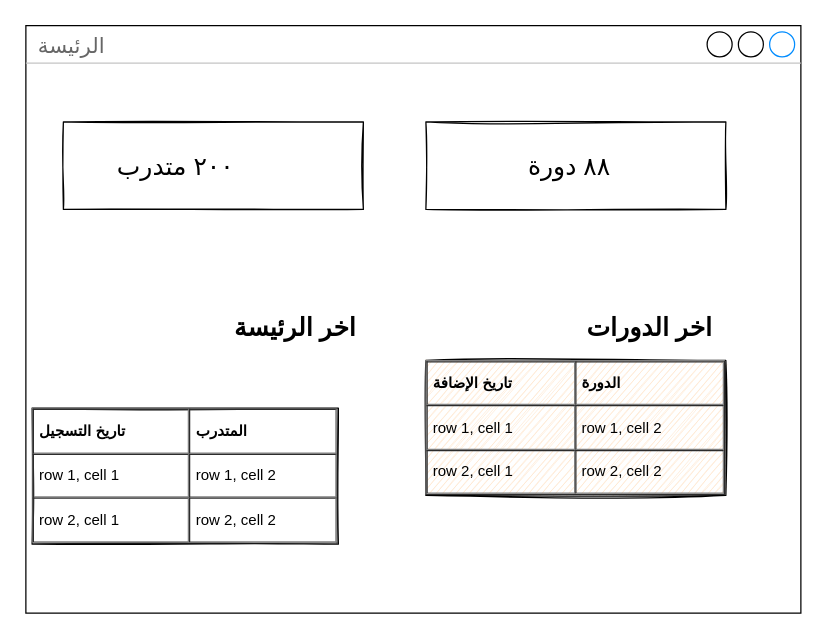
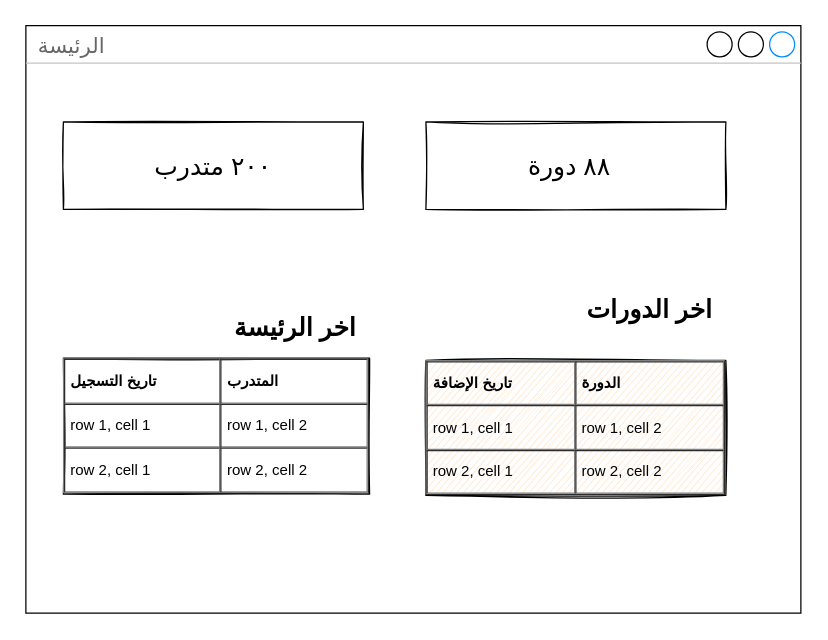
  <mxCell id="0" />
  <mxCell id="1" parent="0" />
  <mxCell id="2" value="الرئيسة&lt;br&gt;" style="strokeWidth=1;shadow=0;dashed=0;align=center;html=1;shape=mxgraph.mockup.containers.window;align=left;verticalAlign=top;spacingLeft=8;strokeColor2=#008cff;strokeColor3=#c4c4c4;fontColor=#666666;mainText=;fontSize=17;labelBackgroundColor=none;sketch=0;" parent="1" vertex="1"><mxGeometry x="20" y="20" width="620" height="470" as="geometry" /></mxCell>
- <mxCell id="3" value="&lt;table cellpadding=&quot;4&quot; cellspacing=&quot;0&quot; border=&quot;1&quot; style=&quot;font-size: 1em ; width: 100% ; height: 100%&quot;&gt;&lt;tbody&gt;&lt;tr&gt;&lt;th&gt;تاريخ التسجيل&lt;br&gt;&lt;/th&gt;&lt;th&gt;المتدرب&lt;/th&gt;&lt;/tr&gt;&lt;tr&gt;&lt;td&gt;row 1, cell 1&lt;/td&gt;&lt;td&gt;row 1, cell 2&lt;/td&gt;&lt;/tr&gt;&lt;tr&gt;&lt;td&gt;row 2, cell 1&lt;/td&gt;&lt;td&gt;row 2, cell 2&lt;/td&gt;&lt;/tr&gt;&lt;/tbody&gt;&lt;/table&gt; " style="verticalAlign=top;align=left;overflow=fill;fontSize=12;fontFamily=Helvetica;html=1;shadow=0;sketch=1;" vertex="1" parent="1"><mxGeometry x="25" y="326" width="245" height="108.89" as="geometry" /></mxCell>
+ <mxCell id="3" value="&lt;table cellpadding=&quot;4&quot; cellspacing=&quot;0&quot; border=&quot;1&quot; style=&quot;font-size: 1em ; width: 100% ; height: 100%&quot;&gt;&lt;tbody&gt;&lt;tr&gt;&lt;th&gt;تاريخ التسجيل&lt;br&gt;&lt;/th&gt;&lt;th&gt;المتدرب&lt;/th&gt;&lt;/tr&gt;&lt;tr&gt;&lt;td&gt;row 1, cell 1&lt;/td&gt;&lt;td&gt;row 1, cell 2&lt;/td&gt;&lt;/tr&gt;&lt;tr&gt;&lt;td&gt;row 2, cell 1&lt;/td&gt;&lt;td&gt;row 2, cell 2&lt;/td&gt;&lt;/tr&gt;&lt;/tbody&gt;&lt;/table&gt; " style="verticalAlign=top;align=left;overflow=fill;fontSize=12;fontFamily=Helvetica;html=1;shadow=0;sketch=1;" vertex="1" parent="1"><mxGeometry x="50" y="286" width="245" height="108.89" as="geometry" /></mxCell>
  <mxCell id="4" value="&lt;h1 style=&quot;font-size: 20px;&quot;&gt;اخر الرئيسة&amp;nbsp;&lt;/h1&gt;" style="text;html=1;strokeColor=none;fillColor=none;spacing=5;spacingTop=-20;whiteSpace=wrap;overflow=hidden;rounded=0;shadow=0;sketch=1;fontSize=20;align=right;" vertex="1" parent="1"><mxGeometry x="110" y="247" width="185" height="37" as="geometry" /></mxCell>
  <mxCell id="5" value="" style="rounded=0;whiteSpace=wrap;html=1;shadow=0;sketch=1;" vertex="1" parent="1"><mxGeometry x="50" y="97" width="240" height="70" as="geometry" /></mxCell>
  <mxCell id="6" value="" style="rounded=0;whiteSpace=wrap;html=1;shadow=0;sketch=1;" vertex="1" parent="1"><mxGeometry x="340" y="97" width="240" height="70" as="geometry" /></mxCell>
- <mxCell id="7" value="٢٠٠ متدرب" style="text;html=1;strokeColor=none;fillColor=none;align=center;verticalAlign=middle;whiteSpace=wrap;rounded=0;shadow=0;sketch=1;fontSize=20;" vertex="1" parent="1"><mxGeometry x="55" y="117" width="170" height="30" as="geometry" /></mxCell>
+ <mxCell id="7" value="٢٠٠ متدرب" style="text;html=1;strokeColor=none;fillColor=none;align=center;verticalAlign=middle;whiteSpace=wrap;rounded=0;shadow=0;sketch=1;fontSize=20;" vertex="1" parent="1"><mxGeometry x="85" y="117" width="170" height="30" as="geometry" /></mxCell>
  <mxCell id="8" value="٨٨ دورة" style="text;html=1;strokeColor=none;fillColor=none;align=center;verticalAlign=middle;whiteSpace=wrap;rounded=0;shadow=0;sketch=1;fontSize=20;" vertex="1" parent="1"><mxGeometry x="370" y="117" width="170" height="30" as="geometry" /></mxCell>
  <mxCell id="9" value="&lt;table cellpadding=&quot;4&quot; cellspacing=&quot;0&quot; border=&quot;1&quot; style=&quot;font-size: 1em ; width: 100% ; height: 100%&quot;&gt;&lt;tbody&gt;&lt;tr&gt;&lt;th&gt;تاريخ الإضافة&lt;/th&gt;&lt;th&gt;الدورة&lt;/th&gt;&lt;/tr&gt;&lt;tr&gt;&lt;td&gt;row 1, cell 1&lt;/td&gt;&lt;td&gt;row 1, cell 2&lt;/td&gt;&lt;/tr&gt;&lt;tr&gt;&lt;td&gt;row 2, cell 1&lt;/td&gt;&lt;td&gt;row 2, cell 2&lt;/td&gt;&lt;/tr&gt;&lt;/tbody&gt;&lt;/table&gt; " style="verticalAlign=top;align=left;overflow=fill;fontSize=12;fontFamily=Helvetica;html=1;shadow=0;sketch=1;fillColor=#ffe6cc;" vertex="1" parent="1"><mxGeometry x="340" y="287.89" width="240" height="108" as="geometry" /></mxCell>
- <mxCell id="10" value="&lt;h1 style=&quot;font-size: 20px&quot;&gt;اخر الدورات&amp;nbsp;&lt;/h1&gt;" style="text;html=1;strokeColor=none;fillColor=none;spacing=5;spacingTop=-20;whiteSpace=wrap;overflow=hidden;rounded=0;shadow=0;sketch=1;fontSize=20;align=right;" vertex="1" parent="1"><mxGeometry x="395" y="247" width="185" height="37" as="geometry" /></mxCell>
+ <mxCell id="10" value="&lt;h1 style=&quot;font-size: 20px&quot;&gt;اخر الدورات&amp;nbsp;&lt;/h1&gt;" style="text;html=1;strokeColor=none;fillColor=none;spacing=5;spacingTop=-20;whiteSpace=wrap;overflow=hidden;rounded=0;shadow=0;sketch=1;fontSize=20;align=right;" vertex="1" parent="1"><mxGeometry x="395" y="232" width="185" height="37" as="geometry" /></mxCell>
